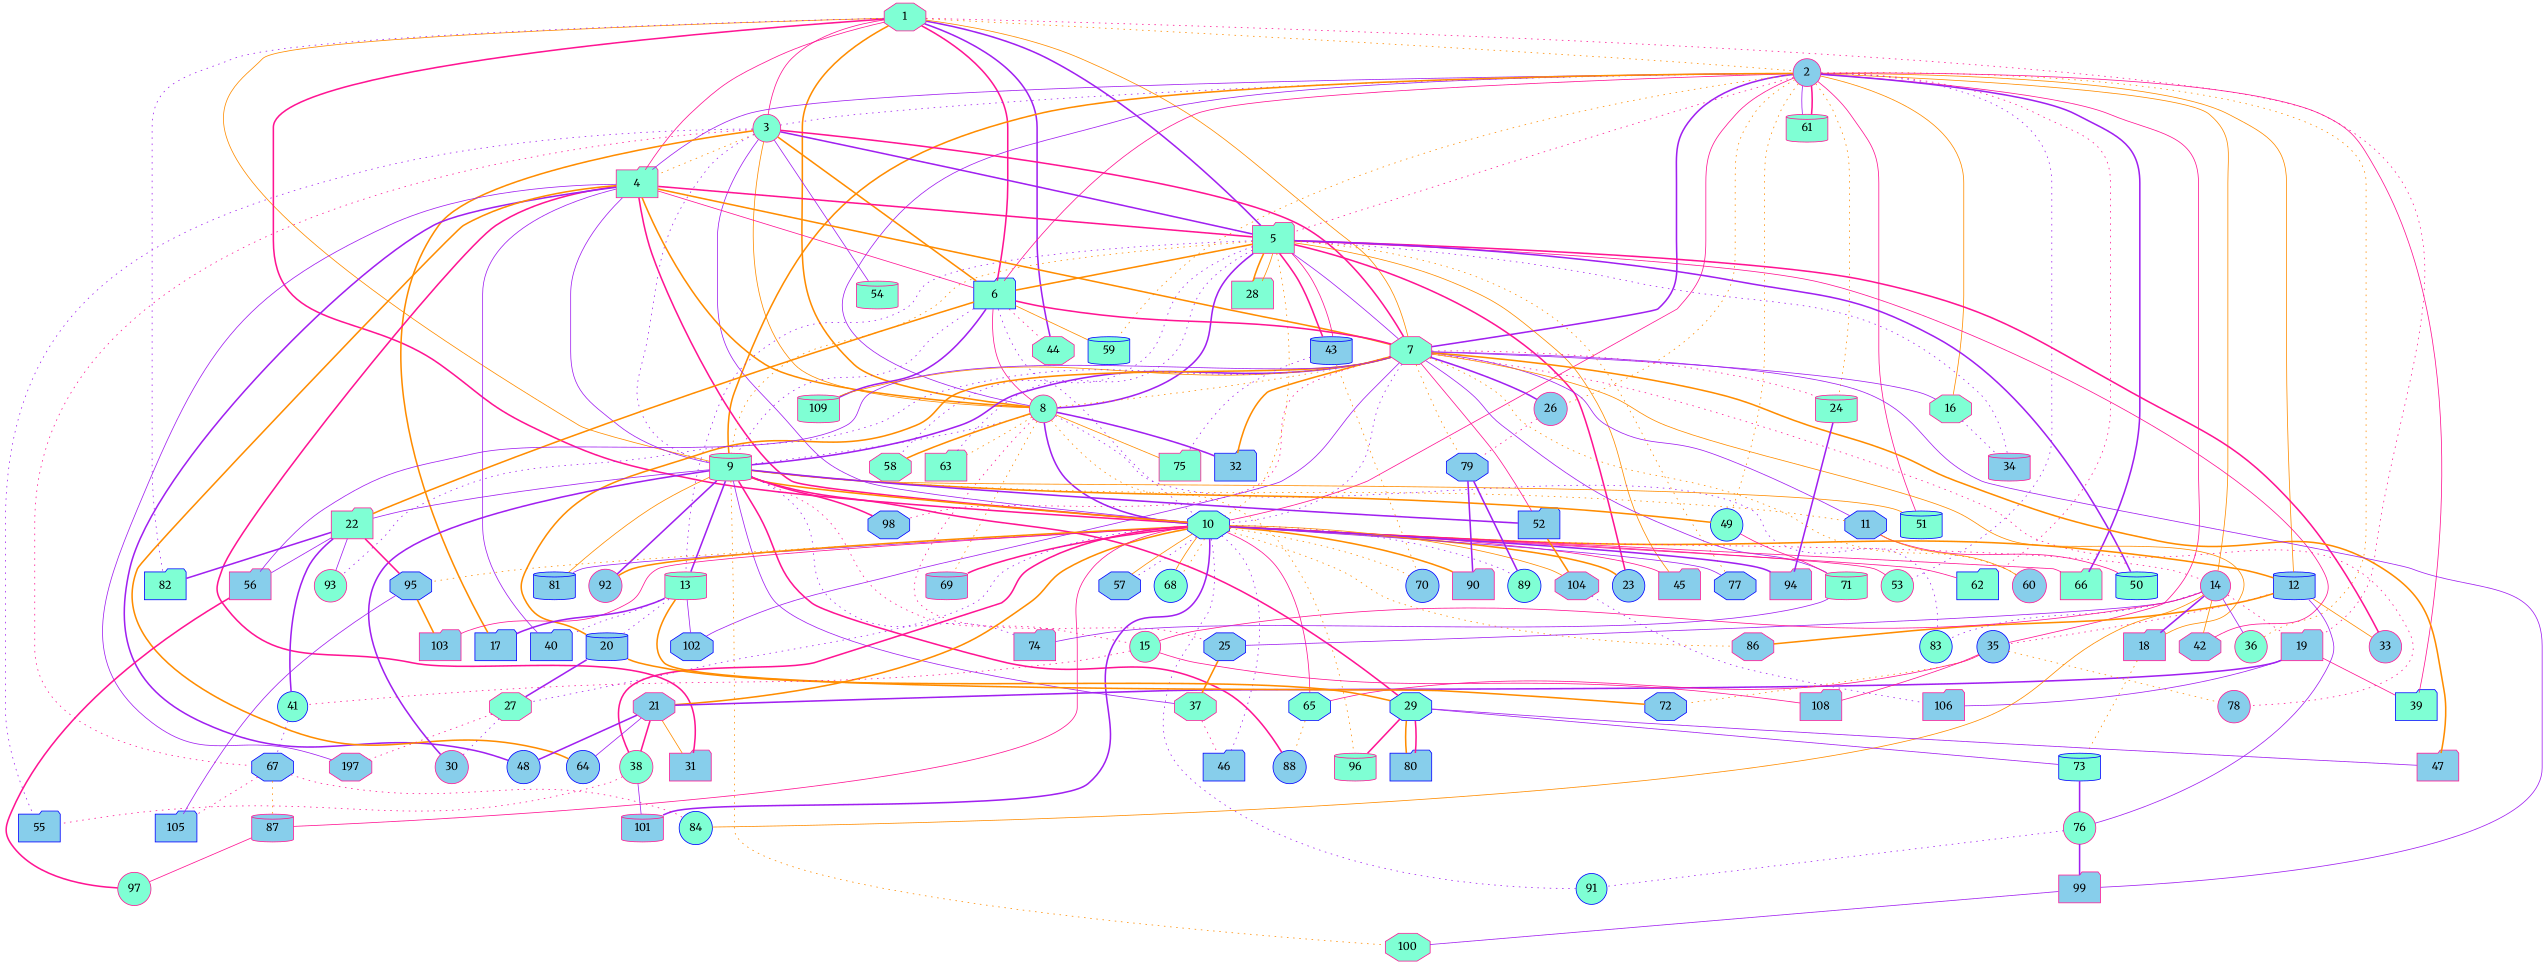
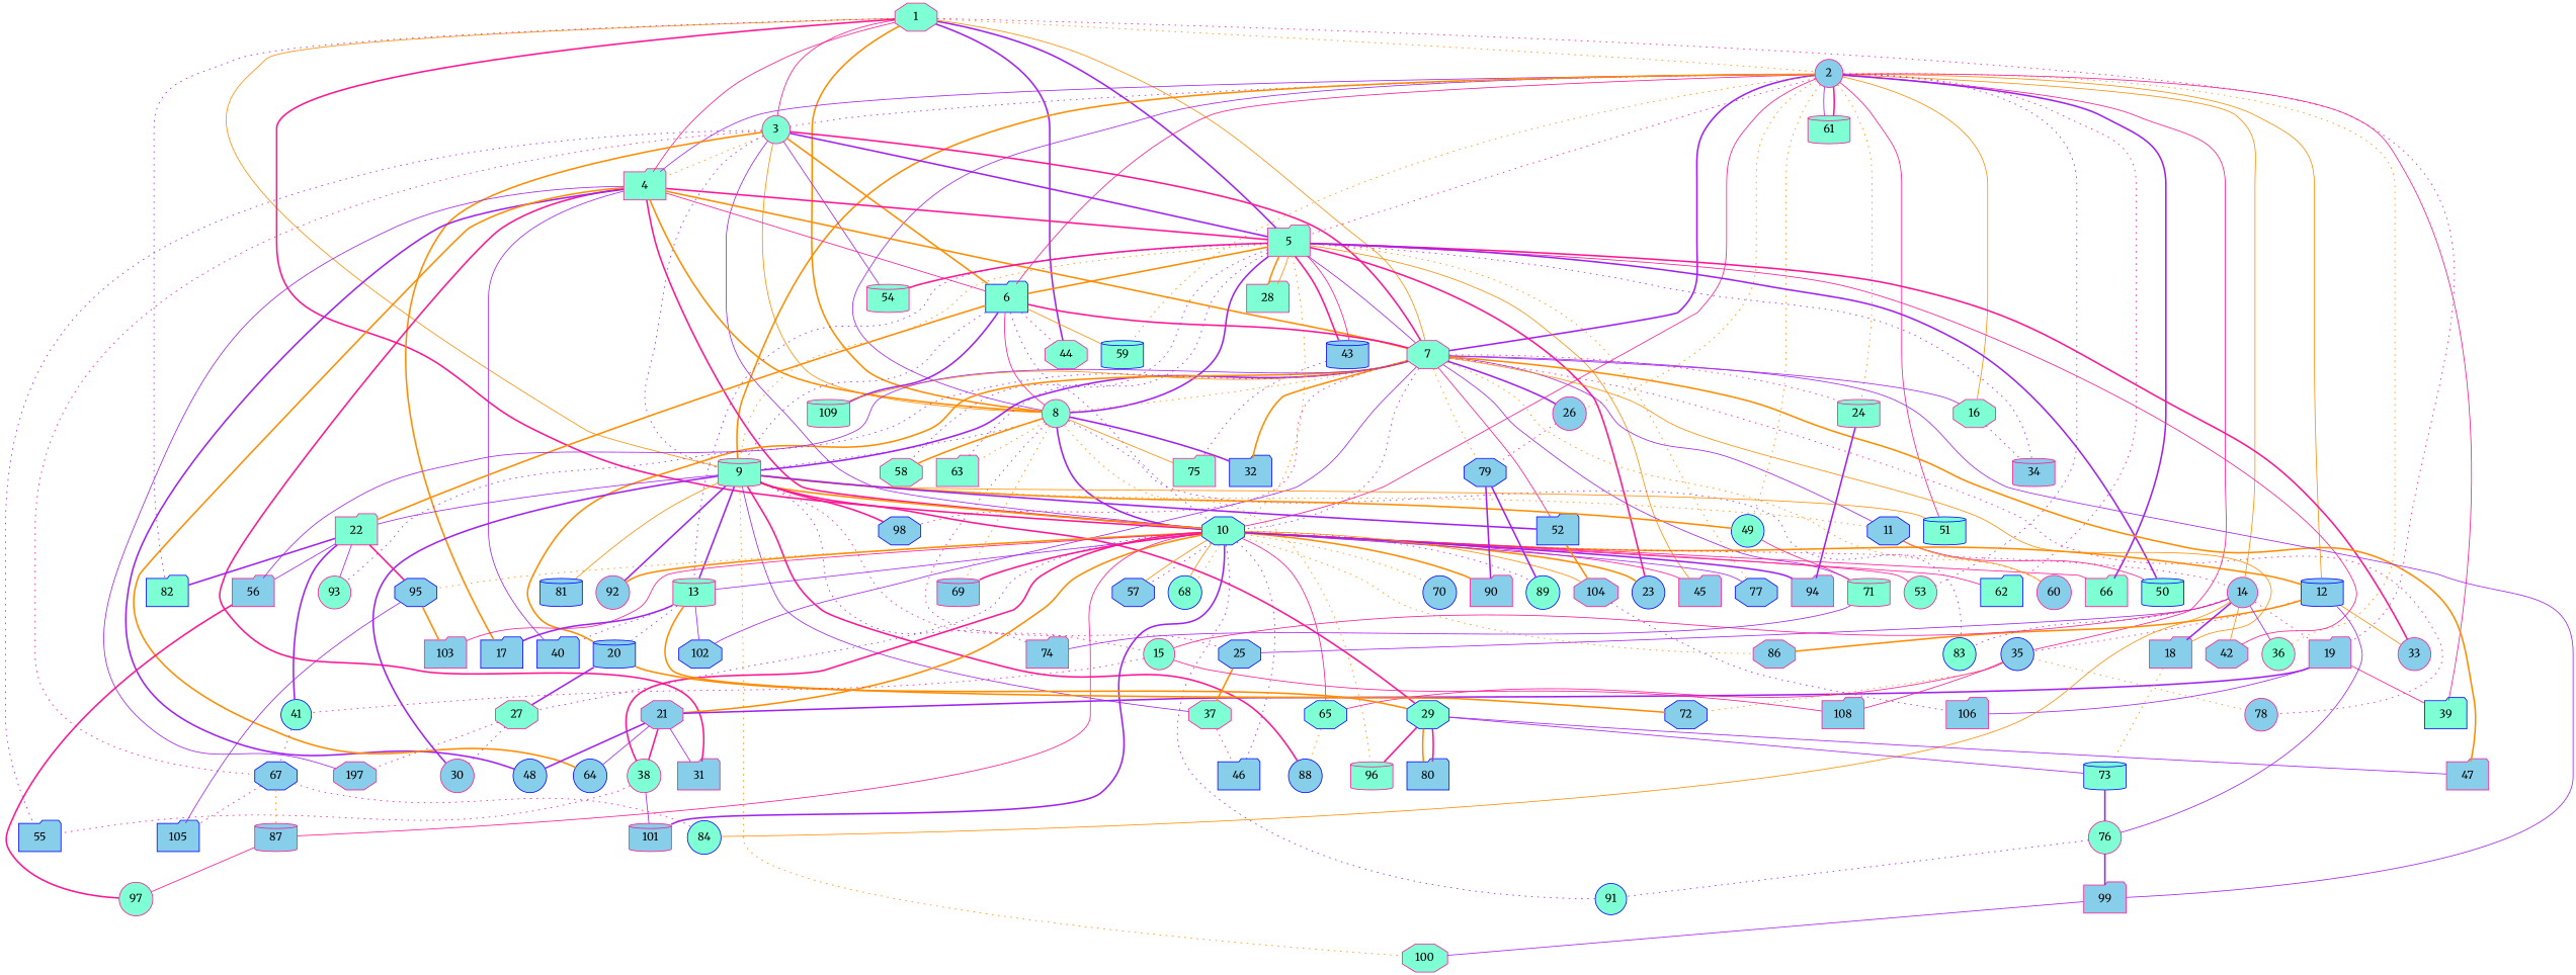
  graph {
    fontname=Merriweather
    node [color=deeppink fillcolor=skyblue fontname=Merriweather shape=folder style=filled]
    edge [color=purple fontname=Merriweather style=solid]
    1 [fillcolor=aquamarine shape=octagon]
    2 [shape=circle]
    3 [fillcolor=aquamarine shape=circle]
    4 [fillcolor=aquamarine]
    5 [fillcolor=aquamarine]
    6 [color=blue fillcolor=aquamarine]
    7 [fillcolor=aquamarine shape=octagon]
    8 [fillcolor=aquamarine shape=circle]
    9 [fillcolor=aquamarine shape=cylinder]
    10 [color=blue fillcolor=aquamarine shape=octagon]
    19
    44 [fillcolor=aquamarine shape=octagon]
    82 [color=blue fillcolor=aquamarine]
    12 [color=blue shape=cylinder]
    14 [shape=circle]
    16 [fillcolor=aquamarine shape=octagon]
    24 [fillcolor=aquamarine shape=cylinder]
    26 [shape=circle]
    35 [color=blue shape=circle]
    36 [fillcolor=aquamarine shape=circle]
    39 [color=blue fillcolor=aquamarine]
    49 [color=blue fillcolor=aquamarine shape=circle]
    51 [color=blue fillcolor=aquamarine shape=cylinder]
    53 [fillcolor=aquamarine shape=circle]
    59 [color=blue fillcolor=aquamarine shape=cylinder]
    61 [fillcolor=aquamarine shape=cylinder]
    62 [color=blue fillcolor=aquamarine]
    66 [fillcolor=aquamarine]
    17 [color=blue]
    54 [fillcolor=aquamarine shape=cylinder]
    55 [color=blue]
    67 [color=blue shape=octagon]
    31
    40 [color=blue]
    48 [color=blue shape=circle]
    64 [color=blue shape=circle]
    n37 [label=197 shape=octagon]
    13 [fillcolor=aquamarine shape=cylinder]
    23 [color=blue shape=circle]
    28 [fillcolor=aquamarine]
    33 [shape=circle]
    34 [shape=cylinder]
    42 [shape=octagon]
    43 [color=blue shape=cylinder]
    45
    50 [color=blue fillcolor=aquamarine shape=cylinder]
    58 [fillcolor=aquamarine shape=octagon]
    63 [fillcolor=aquamarine]
    77 [color=blue shape=octagon]
    22 [fillcolor=aquamarine]
    109 [fillcolor=aquamarine shape=cylinder]
    11 [color=blue shape=octagon]
    18
    20 [color=blue shape=cylinder]
    32 [color=blue]
    47
    52 [color=blue]
    56
    60 [shape=circle]
    71 [fillcolor=aquamarine shape=cylinder]
    78 [shape=circle]
    79 [color=blue shape=octagon]
    93 [fillcolor=aquamarine shape=circle]
    98 [color=blue shape=octagon]
    99
    102 [color=blue shape=octagon]
    25 [color=blue shape=octagon]
    69 [shape=cylinder]
    75 [fillcolor=aquamarine]
    83 [color=blue fillcolor=aquamarine shape=circle]
    96 [fillcolor=aquamarine shape=cylinder]
    15 [fillcolor=aquamarine shape=circle]
    29 [color=blue fillcolor=aquamarine shape=octagon]
    30 [shape=circle]
    37 [fillcolor=aquamarine shape=octagon]
    74
    81 [color=blue shape=cylinder]
    88 [color=blue shape=circle]
    92 [shape=circle]
    100 [fillcolor=aquamarine shape=octagon]
    21 [shape=octagon]
    27 [fillcolor=aquamarine shape=octagon]
    38 [fillcolor=aquamarine shape=circle]
    46 [color=blue]
    57 [color=blue shape=octagon]
    65 [color=blue fillcolor=aquamarine shape=octagon]
    68 [color=blue fillcolor=aquamarine shape=circle]
    70 [color=blue shape=circle]
    86 [shape=octagon]
    87 [shape=cylinder]
    89 [color=blue fillcolor=aquamarine shape=circle]
    90
    91 [color=blue fillcolor=aquamarine shape=circle]
    94
    95 [color=blue shape=octagon]
    101 [shape=cylinder]
    103
    104 [shape=octagon]
    106
    76 [fillcolor=aquamarine shape=circle]
    84 [color=blue fillcolor=aquamarine shape=circle]
    72 [color=blue shape=octagon]
    108
    105 [color=blue]
    41 [color=blue fillcolor=aquamarine shape=circle]
    73 [color=blue fillcolor=aquamarine shape=cylinder]
    97 [fillcolor=aquamarine shape=circle]
    80 [color=blue]
    1 -- 2 [color=darkorange style=dotted]
    1 -- 3 [color=deeppink]
    1 -- 4 [color=deeppink]
    1 -- 5 [style=bold]
-   1 -- 6 [color=deeppink style=bold]
    1 -- 7 [color=darkorange]
    1 -- 8 [color=darkorange style=bold]
    1 -- 9 [color=darkorange]
    1 -- 10 [color=deeppink style=bold]
    1 -- 19 [color=deeppink style=dotted]
    1 -- 44 [style=bold]
    1 -- 82 [style=dotted]
    2 -- 3 [style=dotted]
    2 -- 4
    2 -- 5 [color=deeppink style=dotted]
    2 -- 6 [color=deeppink]
    2 -- 7 [style=bold]
    2 -- 8
    2 -- 9 [color=darkorange style=bold]
    2 -- 10 [color=deeppink]
    2 -- 12 [color=darkorange]
    2 -- 14 [color=darkorange]
    2 -- 16 [color=darkorange]
    2 -- 24 [color=darkorange style=dotted]
    2 -- 26 [color=darkorange style=dotted]
    2 -- 35 [color=deeppink]
    2 -- 36 [color=darkorange style=dotted]
    2 -- 39 [color=deeppink]
    2 -- 49 [color=darkorange style=dotted]
    2 -- 51 [color=deeppink]
    2 -- 53 [style=dotted]
    2 -- 59 [color=darkorange style=dotted]
    2 -- 61
    2 -- 61 [color=deeppink style=bold]
    2 -- 62 [color=deeppink style=dotted]
    2 -- 66 [style=bold]
    3 -- 4 [color=darkorange style=dotted]
    3 -- 5 [style=bold]
    3 -- 6 [color=darkorange style=bold]
    3 -- 7 [color=deeppink style=bold]
    3 -- 8 [color=darkorange]
    3 -- 9 [style=dotted]
    3 -- 10
    3 -- 17 [color=darkorange style=bold]
    3 -- 54
    3 -- 55 [style=dotted]
    3 -- 67 [color=deeppink style=dotted]
    4 -- 5 [color=deeppink style=bold]
    4 -- 6 [color=deeppink]
    4 -- 7 [color=darkorange style=bold]
    4 -- 8 [color=darkorange style=bold]
-   4 -- 9
    4 -- 10 [color=deeppink style=bold]
    4 -- 31 [color=deeppink style=bold]
    4 -- 40
    4 -- 48 [style=bold]
    4 -- 64 [color=darkorange style=bold]
    4 -- n37
    5 -- 6 [color=darkorange style=bold]
    5 -- 7
    5 -- 8 [style=bold]
    5 -- 9 [color=darkorange style=dotted]
    5 -- 10 [color=darkorange style=dotted]
+   5 -- 54 [color=deeppink style=bold]
    5 -- 13 [style=dotted]
    5 -- 23 [color=deeppink style=bold]
    5 -- 28 [color=darkorange style=bold]
    5 -- 28 [color=darkorange]
    5 -- 33 [color=deeppink style=bold]
    5 -- 34 [style=dotted]
    5 -- 42 [color=deeppink]
    5 -- 43 [color=deeppink style=bold]
    5 -- 43 [color=deeppink]
    5 -- 45 [color=darkorange]
    5 -- 50 [style=bold]
    5 -- 58 [style=dotted]
    5 -- 63 [style=dotted]
    5 -- 77 [color=darkorange style=dotted]
    6 -- 7 [color=deeppink style=bold]
    6 -- 8 [color=deeppink]
    6 -- 9 [style=dotted]
    6 -- 10 [style=dotted]
    6 -- 44 [color=deeppink style=dotted]
    6 -- 59 [color=darkorange]
    6 -- 22 [color=darkorange style=bold]
    6 -- 109 [style=bold]
    7 -- 8 [color=darkorange style=dotted]
    7 -- 9 [style=bold]
    7 -- 10 [style=dotted]
    7 -- 16
    7 -- 24 [color=deeppink style=dotted]
    7 -- 26 [style=bold]
    7 -- 109 [color=darkorange]
    7 -- 11
    7 -- 18 [color=darkorange]
    7 -- 20 [color=darkorange style=bold]
    7 -- 32 [color=darkorange style=bold]
    7 -- 47 [color=darkorange style=bold]
    7 -- 52 [color=deeppink]
    7 -- 56
    7 -- 60 [color=darkorange style=dotted]
    7 -- 71
    7 -- 78 [color=deeppink style=dotted]
    7 -- 79 [color=darkorange style=dotted]
    7 -- 93 [style=dotted]
    7 -- 98 [color=deeppink style=dotted]
    7 -- 99
    7 -- 102
    8 -- 9 [style=dotted]
    8 -- 10 [style=bold]
    8 -- 58 [color=darkorange style=bold]
    8 -- 63 [color=darkorange style=dotted]
    8 -- 32 [style=bold]
    8 -- 25 [color=deeppink style=dotted]
    8 -- 69 [color=darkorange style=dotted]
    8 -- 75 [color=darkorange]
    8 -- 83 [style=dotted]
    8 -- 96 [color=darkorange style=dotted]
    9 -- 10 [color=darkorange style=bold]
    9 -- 49 [color=darkorange style=bold]
    9 -- 51 [color=darkorange]
    9 -- 13 [style=bold]
    9 -- 22
    9 -- 11 [color=darkorange style=dotted]
    9 -- 52 [style=bold]
    9 -- 98 [color=deeppink style=bold]
    9 -- 15 [color=deeppink style=dotted]
    9 -- 29 [color=deeppink style=bold]
    9 -- 30 [style=bold]
    9 -- 37
    9 -- 74 [style=dotted]
    9 -- 81 [color=darkorange]
    9 -- 88 [color=deeppink style=bold]
    9 -- 92 [style=bold]
    9 -- 100 [color=darkorange style=dotted]
    10 -- 12 [color=darkorange style=bold]
    10 -- 14 [color=deeppink style=dotted]
    10 -- 53 [color=deeppink]
    10 -- 62 [color=deeppink]
    10 -- 66 [color=deeppink]
    10 -- 23 [color=darkorange style=bold]
    10 -- 45 [color=deeppink]
    10 -- 77
    10 -- 69 [color=deeppink style=bold]
-   10 -- 81
+   10 -- 13
    10 -- 92 [color=darkorange style=bold]
    10 -- 21 [color=darkorange style=bold]
    10 -- 27 [style=dotted]
    10 -- 38 [color=deeppink style=bold]
    10 -- 46 [style=dotted]
    10 -- 57 [color=darkorange]
    10 -- 57 [style=dotted]
    10 -- 65 [color=deeppink]
    10 -- 68 [color=darkorange]
    10 -- 68 [color=darkorange style=dotted]
    10 -- 70 [color=darkorange style=dotted]
    10 -- 86 [color=darkorange style=dotted]
    10 -- 87 [color=deeppink]
    10 -- 89 [style=dotted]
    10 -- 90 [color=darkorange style=bold]
    10 -- 91 [style=dotted]
    10 -- 94 [style=bold]
    10 -- 95 [color=darkorange style=dotted]
    10 -- 101 [style=bold]
    10 -- 103 [color=deeppink]
    10 -- 104 [color=darkorange]
    19 -- 39 [color=deeppink]
    19 -- 21 [style=bold]
    19 -- 106
    12 -- 35 [color=deeppink style=dotted]
    12 -- 33 [color=darkorange]
    12 -- 86 [color=darkorange style=bold]
    12 -- 76
    14 -- 19 [color=deeppink style=dotted]
    14 -- 36
    14 -- 42 [color=darkorange]
    14 -- 18 [style=bold]
    14 -- 25
    14 -- 83 [style=dotted]
    14 -- 15 [color=deeppink]
    14 -- 84 [color=darkorange]
    16 -- 34 [style=dotted]
    24 -- 94 [style=bold]
    26 -- 79 [color=deeppink style=dotted]
    35 -- 78 [color=darkorange style=dotted]
    35 -- 65 [color=deeppink]
    35 -- 72 [color=darkorange style=dotted]
    35 -- 108 [color=deeppink]
    49 -- 71 [color=deeppink]
    67 -- 87 [color=darkorange style=dotted]
    67 -- 84 [color=deeppink style=dotted]
    67 -- 105 [color=deeppink style=dotted]
    13 -- 17 [style=bold]
    13 -- 40 [style=dotted]
    13 -- 20 [style=dotted]
    13 -- 102
    13 -- 72 [color=darkorange style=bold]
    43 -- 75 [style=dotted]
-   43 -- 70 [color=darkorange style=dotted]
    22 -- 82 [style=bold]
    22 -- 56
    22 -- 93
    22 -- 95 [color=deeppink style=bold]
    22 -- 41 [style=bold]
    11 -- 50 [color=deeppink]
    11 -- 60 [color=darkorange]
    18 -- 73 [color=darkorange style=dotted]
    20 -- 29 [color=darkorange style=bold]
    20 -- 27 [style=bold]
    52 -- 104 [color=darkorange style=bold]
    56 -- 97 [color=deeppink style=bold]
    71 -- 74
    79 -- 89 [style=bold]
    79 -- 90 [style=bold]
    99 -- 100
    25 -- 37 [color=darkorange style=bold]
    15 -- 108 [color=deeppink]
    15 -- 41 [color=deeppink style=dotted]
    29 -- 47
    29 -- 96 [color=deeppink style=bold]
    29 -- 73
    29 -- 80 [color=darkorange style=bold]
    29 -- 80 [color=deeppink style=bold]
    37 -- 46 [color=deeppink style=dotted]
-   21 -- 31 [color=darkorange]
+   21 -- 31
    21 -- 48 [style=bold]
    21 -- 64
    21 -- 38 [color=deeppink style=bold]
    27 -- n37 [color=deeppink style=dotted]
    27 -- 30 [style=dotted]
    38 -- 55 [color=deeppink style=dotted]
    38 -- 101
    65 -- 88 [color=darkorange style=dotted]
    87 -- 97 [color=deeppink]
    95 -- 103 [color=darkorange style=bold]
    95 -- 105
    104 -- 106 [style=dotted]
    76 -- 99 [style=bold]
    76 -- 91 [style=dotted]
    41 -- 67 [style=dotted]
    73 -- 76 [style=bold]
  }
